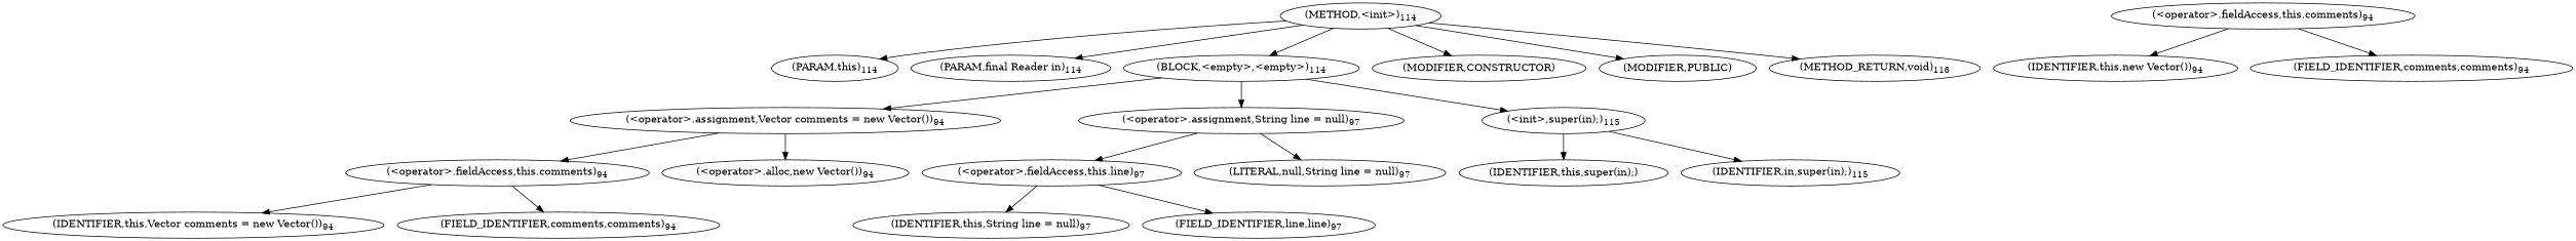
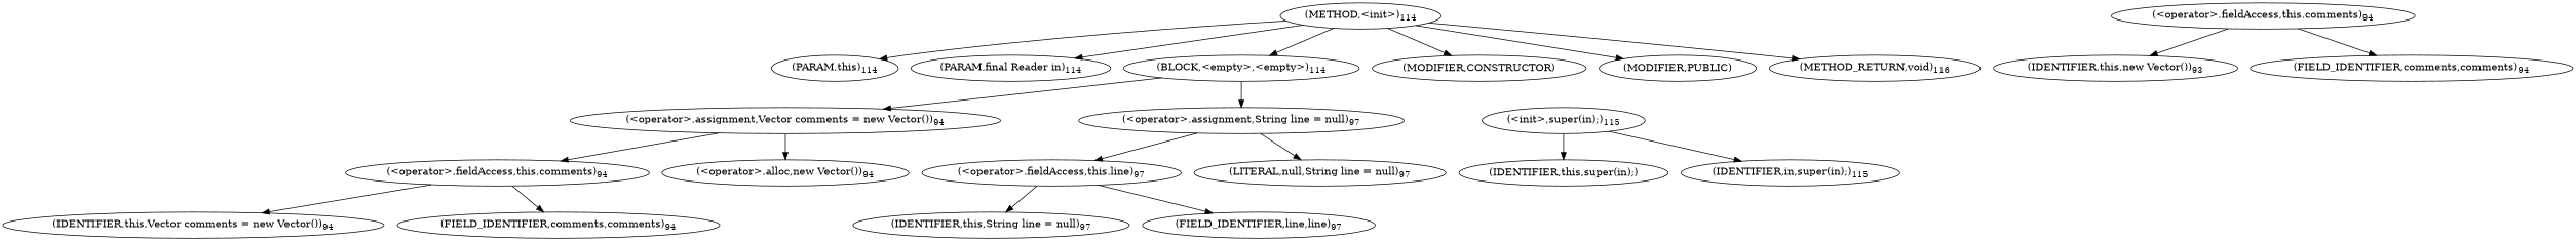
  digraph {
    n1 [label=<(METHOD,&lt;init&gt;)<SUB>114</SUB>>]
    n2 [label=<(PARAM,this)<SUB>114</SUB>>]
    n3 [label=<(PARAM,final Reader in)<SUB>114</SUB>>]
    n4 [label=<(BLOCK,&lt;empty&gt;,&lt;empty&gt;)<SUB>114</SUB>>]
    n5 [label=<(MODIFIER,CONSTRUCTOR)>]
    n6 [label=<(MODIFIER,PUBLIC)>]
    n7 [label=<(METHOD_RETURN,void)<SUB>116</SUB>>]
    n8 [label=<(&lt;operator&gt;.assignment,Vector comments = new Vector())<SUB>94</SUB>>]
    n9 [label=<(&lt;operator&gt;.assignment,String line = null)<SUB>97</SUB>>]
    n10 [label=<(&lt;init&gt;,super(in);)<SUB>115</SUB>>]
    n11 [label=<(&lt;operator&gt;.fieldAccess,this.comments)<SUB>94</SUB>>]
    n12 [label=<(&lt;operator&gt;.alloc,new Vector())<SUB>94</SUB>>]
    n13 [label=<(&lt;operator&gt;.fieldAccess,this.line)<SUB>97</SUB>>]
    n14 [label=<(LITERAL,null,String line = null)<SUB>97</SUB>>]
    n15 [label=<(IDENTIFIER,this,super(in);)>]
    n16 [label=<(IDENTIFIER,in,super(in);)<SUB>115</SUB>>]
    n17 [label=<(IDENTIFIER,this,Vector comments = new Vector())<SUB>94</SUB>>]
    n18 [label=<(FIELD_IDENTIFIER,comments,comments)<SUB>94</SUB>>]
    n19 [label=<(&lt;operator&gt;.fieldAccess,this.comments)<SUB>94</SUB>>]
-   n20 [label=<(IDENTIFIER,this,new Vector())<SUB>94</SUB>>]
+   n20 [label=<(IDENTIFIER,this,new Vector())<SUB>93</SUB>>]
    n21 [label=<(FIELD_IDENTIFIER,comments,comments)<SUB>94</SUB>>]
    n22 [label=<(IDENTIFIER,this,String line = null)<SUB>97</SUB>>]
    n23 [label=<(FIELD_IDENTIFIER,line,line)<SUB>97</SUB>>]
    n1 -> n2
    n1 -> n3
    n1 -> n4
    n1 -> n5
    n1 -> n6
    n1 -> n7
    n4 -> n8
    n4 -> n9
-   n4 -> n10
    n8 -> n11
    n8 -> n12
    n9 -> n13
    n9 -> n14
    n10 -> n15
    n10 -> n16
    n11 -> n17
    n11 -> n18
    n13 -> n22
    n13 -> n23
    n19 -> n20
    n19 -> n21
  }
